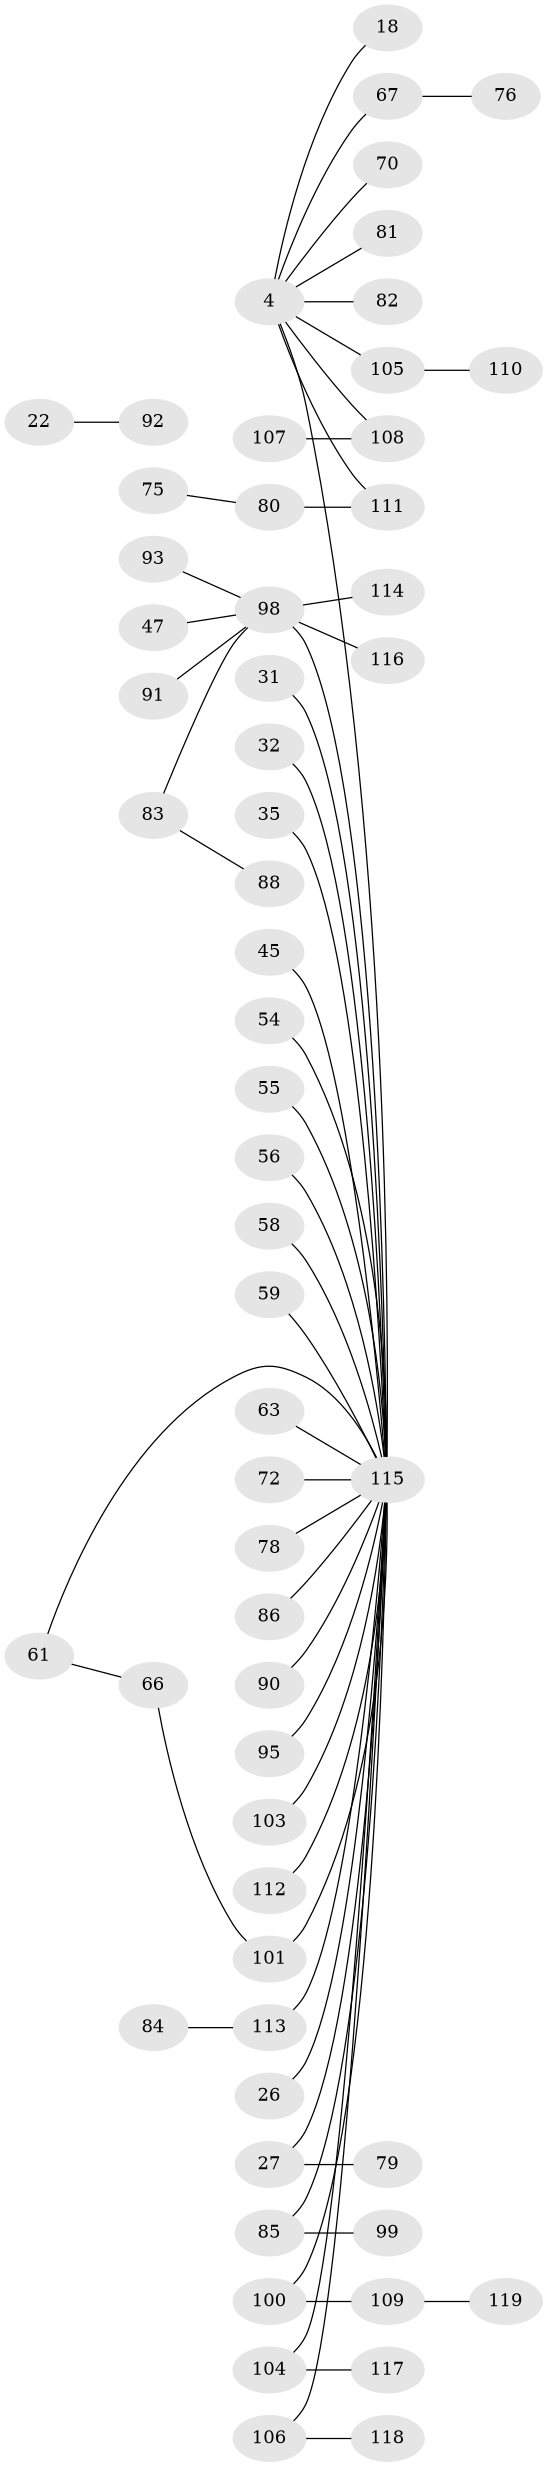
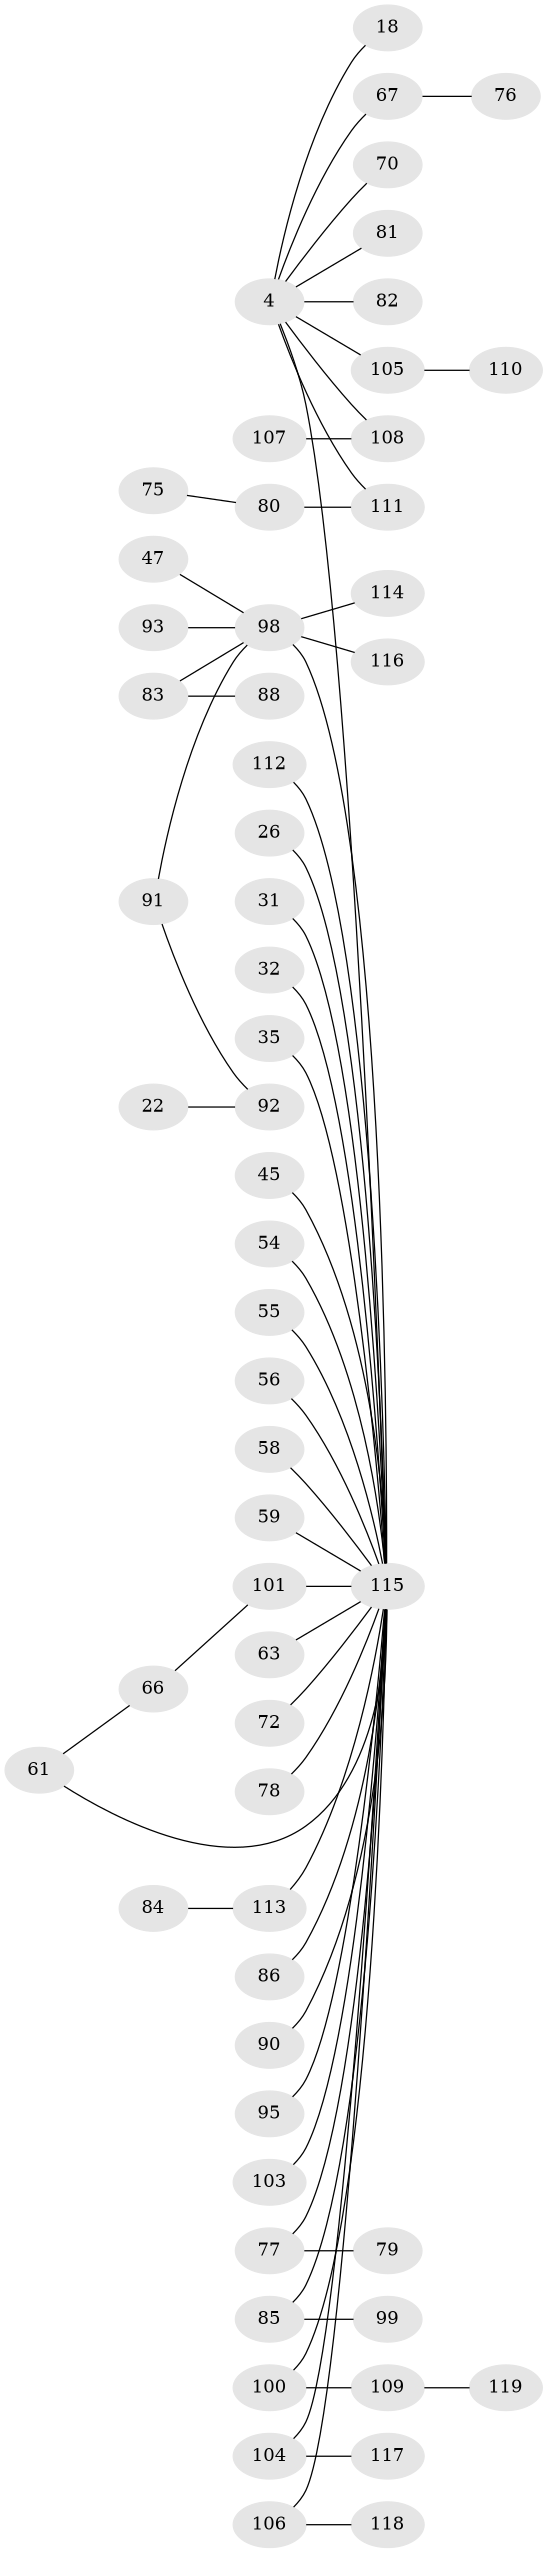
  graph {
    rankdir=LR
    node [color=gray90 style=filled]
    4
    18
    67 [super="+64"]
    70
    81 [super="+16"]
    82 [super="+23"]
    105 [super="+97"]
    108 [super="+102"]
    111 [super="+62"]
    115 [super="+1+2+8+7+69+17+19+9+46+13+96+14+39"]
    76
    110
    22
    92
    26
    31
    32 [super="+30"]
    35
    45
    98 [super="+20+42"]
    114
    116
    47
    54 [super="+28"]
    55
    56 [super="+37"]
    58
    59
    61
    66
    101 [super="+43"]
    63
    72
    80 [super="+73"]
    75
-   77 [label=27]
+   77
    79
    78
    83
    88
    113 [super="+25+36+41+44+68"]
    84
    85
    99
    86
    90
    91
    93 [super="+60"]
    95
    100 [super="+71"]
    109
    119
    103 [super="+65"]
    104 [super="+52"]
    117
    106
    118
    107
    112
    4 -- 18
    4 -- 67
    4 -- 70
    4 -- 81
    4 -- 82 [weight=2]
    4 -- 105
    4 -- 108
    4 -- 111
    4 -- 115
    67 -- 76
    105 -- 110
    22 -- 92
    26 -- 115
    31 -- 115
    32 -- 115
    35 -- 115
    45 -- 115
    98 -- 115 [weight=2]
    98 -- 114
    98 -- 116
    47 -- 98
    54 -- 115 [weight=2]
    55 -- 115
    56 -- 115
    58 -- 115
    59 -- 115
    61 -- 115
    61 -- 66
    66 -- 101
    101 -- 115
    63 -- 115
    72 -- 115
    80 -- 111
    75 -- 80
    77 -- 115
    77 -- 79
    78 -- 115
    83 -- 98
    83 -- 88
    113 -- 115
    84 -- 113
    85 -- 115
    85 -- 99
    86 -- 115
    90 -- 115
+   91 -- 92
    91 -- 98
    93 -- 98
    95 -- 115
    100 -- 115
    100 -- 109
    109 -- 119
    103 -- 115 [weight=2]
    104 -- 115
    104 -- 117
    106 -- 115
    106 -- 118
    107 -- 108
    112 -- 115
  }
